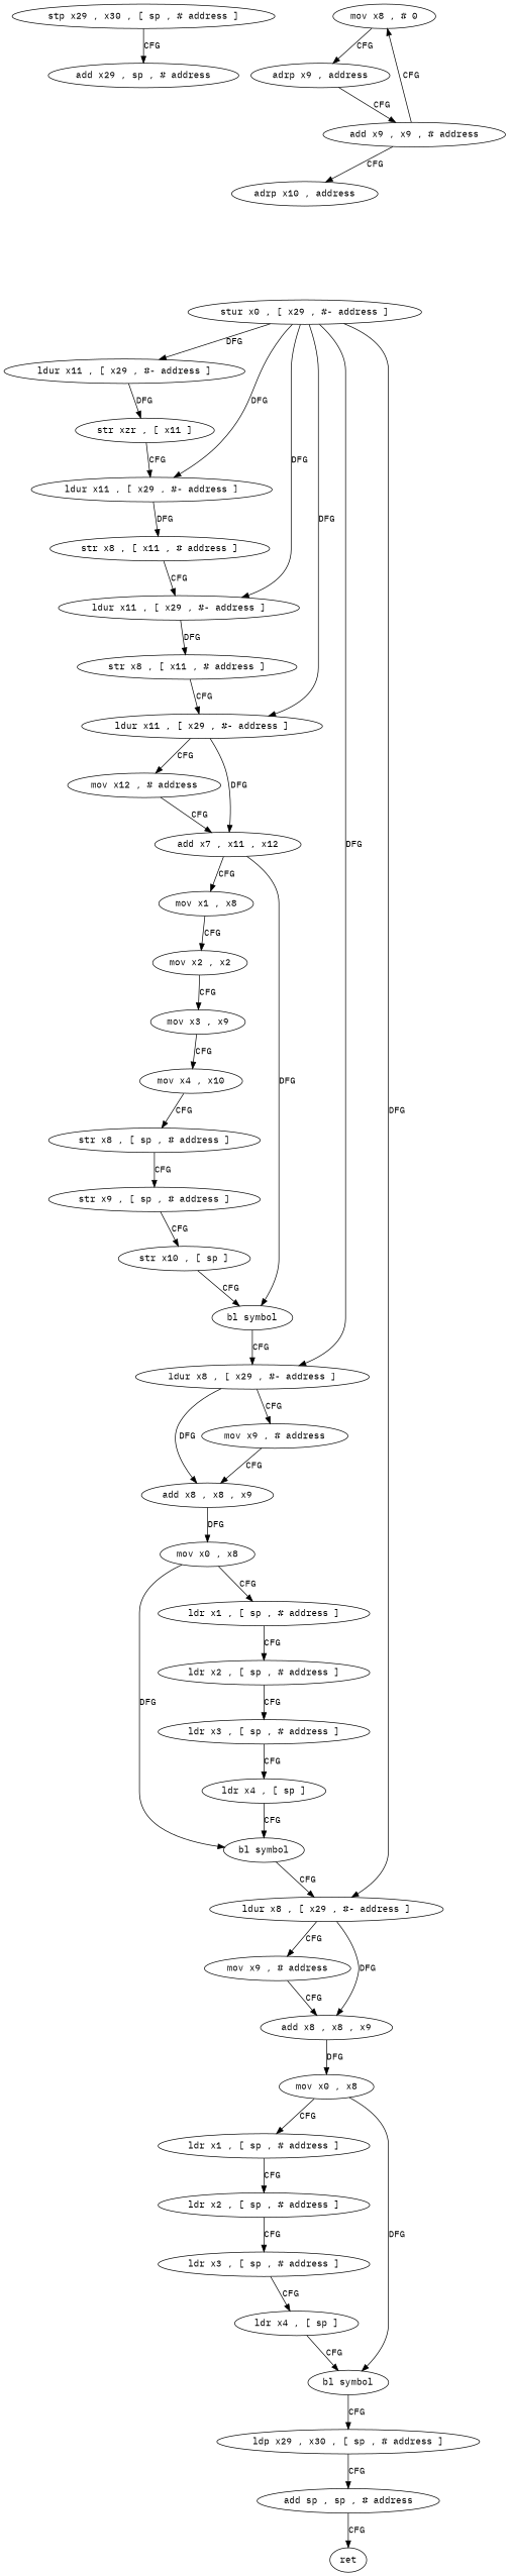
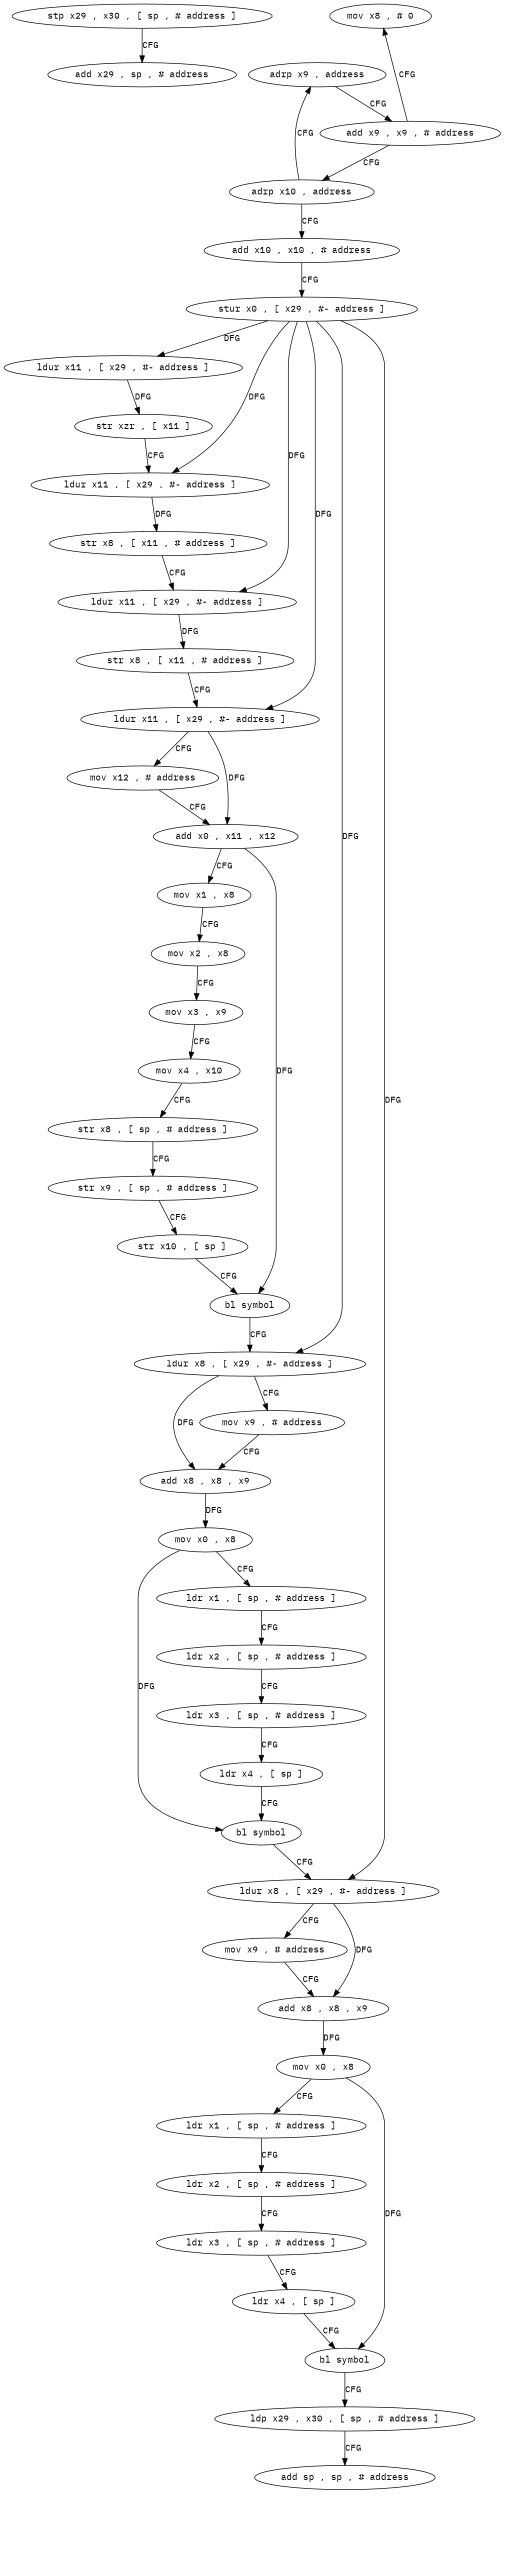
  digraph {
    fontname="IBM Plex Mono"
    node [fontname="IBM Plex Mono"]
    edge [fontname="IBM Plex Mono"]
    n1 [label="stp x29 , x30 , [ sp , # address ]"]
    n2 [label="add x29 , sp , # address"]
    n3 [label="mov x8 , # 0"]
    n4 [label="adrp x9 , address"]
    n5 [label="add x9 , x9 , # address"]
    n6 [label="adrp x10 , address"]
+   n7 [label="add x10 , x10 , # address"]
    n8 [label="stur x0 , [ x29 , #- address ]"]
    n9 [label="ldur x11 , [ x29 , #- address ]"]
    n10 [label="ldur x11 , [ x29 , #- address ]"]
    n11 [label="ldur x11 , [ x29 , #- address ]"]
    n12 [label="ldur x11 , [ x29 , #- address ]"]
    n13 [label="ldur x8 , [ x29 , #- address ]"]
    n14 [label="ldur x8 , [ x29 , #- address ]"]
    n15 [label="str xzr , [ x11 ]"]
    n16 [label="str x8 , [ x11 , # address ]"]
    n17 [label="str x8 , [ x11 , # address ]"]
    n18 [label="mov x12 , # address"]
-   n19 [label="add x7 , x11 , x12"]
+   n19 [label="add x0 , x11 , x12"]
    n20 [label="mov x9 , # address"]
    n21 [label="add x8 , x8 , x9"]
    n22 [label="mov x9 , # address"]
    n23 [label="add x8 , x8 , x9"]
    n24 [label="mov x1 , x8"]
    n25 [label="bl symbol"]
-   n26 [label="mov x2 , x2"]
+   n26 [label="mov x2 , x8"]
    n27 [label="mov x3 , x9"]
    n28 [label="mov x4 , x10"]
    n29 [label="str x8 , [ sp , # address ]"]
    n30 [label="str x9 , [ sp , # address ]"]
    n31 [label="str x10 , [ sp ]"]
    n32 [label="mov x0 , x8"]
    n33 [label="ldr x1 , [ sp , # address ]"]
    n34 [label="bl symbol"]
    n35 [label="ldr x2 , [ sp , # address ]"]
    n36 [label="ldr x3 , [ sp , # address ]"]
    n37 [label="ldr x4 , [ sp ]"]
    n38 [label="mov x0 , x8"]
    n39 [label="ldr x1 , [ sp , # address ]"]
    n40 [label="bl symbol"]
    n41 [label="ldr x2 , [ sp , # address ]"]
    n42 [label="ldp x29 , x30 , [ sp , # address ]"]
    n43 [label="ldr x3 , [ sp , # address ]"]
    n44 [label="ldr x4 , [ sp ]"]
    n45 [label="add sp , sp , # address"]
-   n46 [label=ret]
    n1 -> n2 [label=CFG]
-   n3 -> n4 [label=CFG]
+   n6 -> n4 [label=CFG]
    n4 -> n5 [label=CFG]
    n5 -> n3 [label=CFG]
    n5 -> n6 [label=CFG]
+   n6 -> n7 [label=CFG]
+   n7 -> n8 [label=CFG]
    n8 -> n9 [label=DFG]
    n8 -> n10 [label=DFG]
    n8 -> n11 [label=DFG]
    n8 -> n12 [label=DFG]
    n8 -> n13 [label=DFG]
    n8 -> n14 [label=DFG]
    n9 -> n15 [label=DFG]
    n10 -> n16 [label=DFG]
    n11 -> n17 [label=DFG]
    n12 -> n18 [label=CFG]
    n12 -> n19 [label=DFG]
    n13 -> n20 [label=CFG]
    n13 -> n21 [label=DFG]
    n14 -> n22 [label=CFG]
    n14 -> n23 [label=DFG]
    n15 -> n10 [label=CFG]
    n16 -> n11 [label=CFG]
    n17 -> n12 [label=CFG]
    n18 -> n19 [label=CFG]
    n19 -> n24 [label=CFG]
    n19 -> n25 [label=DFG]
    n20 -> n21 [label=CFG]
    n21 -> n32 [label=DFG]
    n22 -> n23 [label=CFG]
    n23 -> n38 [label=DFG]
    n24 -> n26 [label=CFG]
    n25 -> n13 [label=CFG]
    n26 -> n27 [label=CFG]
    n27 -> n28 [label=CFG]
    n28 -> n29 [label=CFG]
    n29 -> n30 [label=CFG]
    n30 -> n31 [label=CFG]
    n31 -> n25 [label=CFG]
    n32 -> n33 [label=CFG]
    n32 -> n34 [label=DFG]
    n33 -> n35 [label=CFG]
    n34 -> n14 [label=CFG]
    n35 -> n36 [label=CFG]
    n36 -> n37 [label=CFG]
    n37 -> n34 [label=CFG]
    n38 -> n39 [label=CFG]
    n38 -> n40 [label=DFG]
    n39 -> n41 [label=CFG]
    n40 -> n42 [label=CFG]
    n41 -> n43 [label=CFG]
    n42 -> n45 [label=CFG]
    n43 -> n44 [label=CFG]
    n44 -> n40 [label=CFG]
-   n45 -> n46 [label=CFG]
  }
